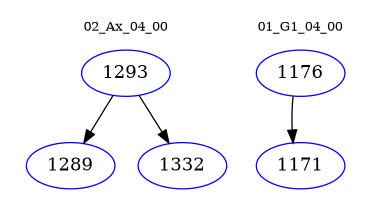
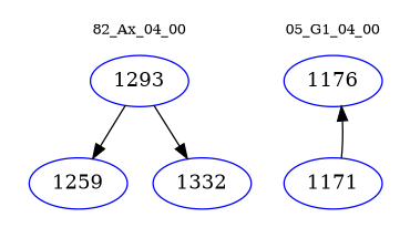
  digraph {
    node [color=blue]
    edge [color=black]
    n1 [label=1293]
-   n2 [label=1289]
+   n2 [label=1259]
    n3 [label=1332]
    n4 [label=1176]
    n5 [label=1171]
    subgraph cluster_1 {
      color=white
      fontsize=10
-     label="02_Ax_04_00"
+     label="82_Ax_04_00"
      n1
      n2
      n3
    }
    subgraph cluster_2 {
      color=white
      fontsize=10
-     label="01_G1_04_00"
+     label="05_G1_04_00"
      n4
      n5
    }
    n1 -> n2
    n1 -> n3
-   n4 -> n5
+   n5 -> n4
  }
